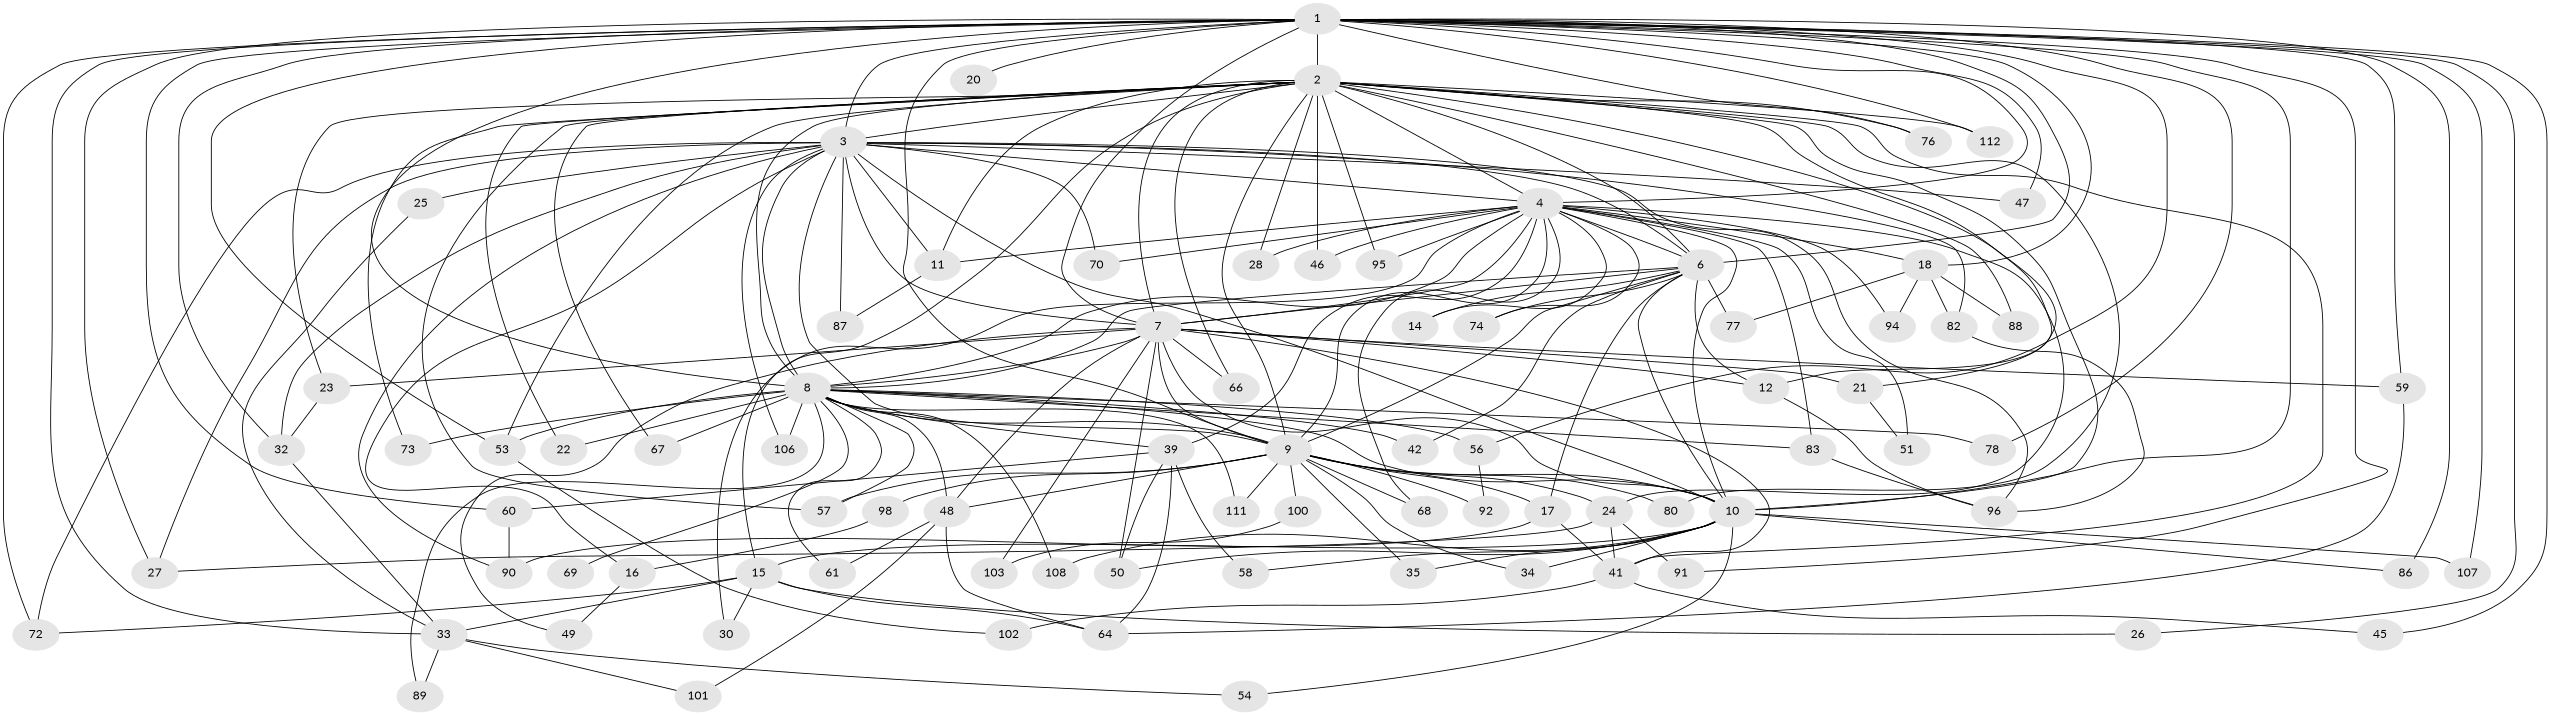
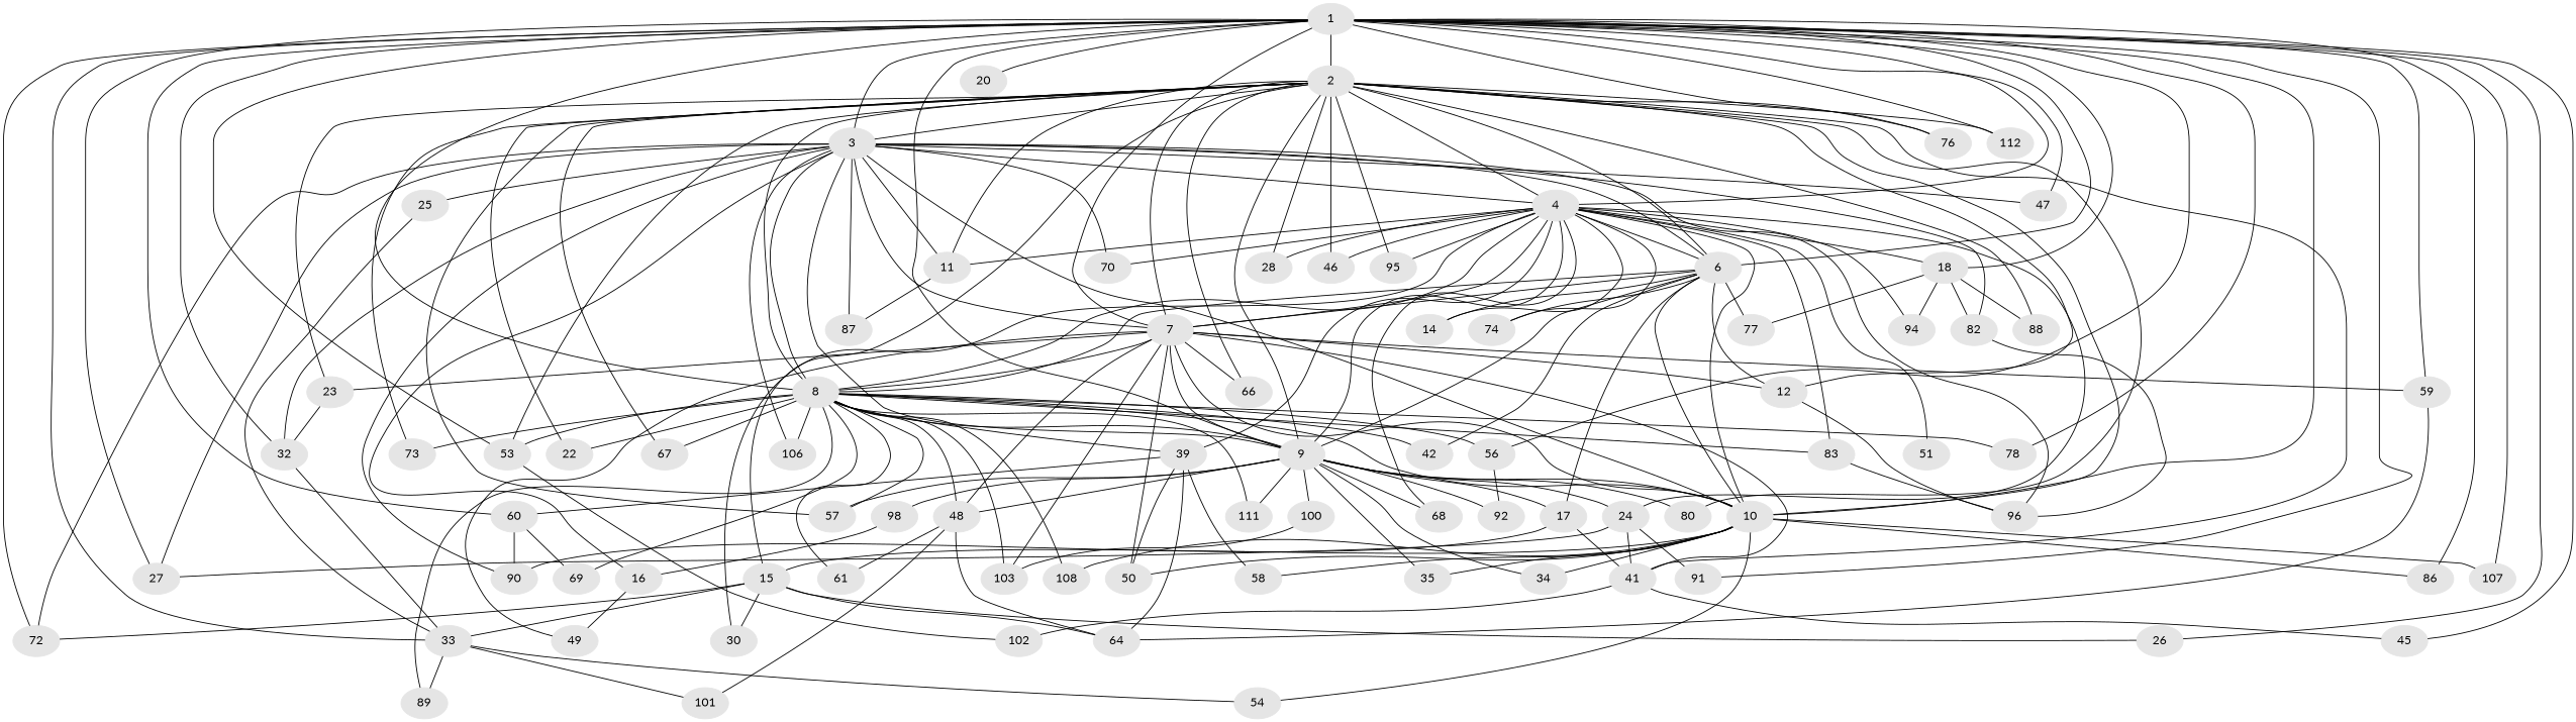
  graph {
    fontname=Lato
    node [color=gray90 fontname=Lato style=filled]
    edge [fontname=Lato]
    1 [super="+5"]
    2 [super="+62"]
    3 [super="+52"]
    4 [super="+38"]
    6 [super="+37"]
    7 [super="+85"]
    8 [super="+29"]
    9 [super="+19"]
    10 [super="+43"]
    18 [super="+65"]
    20
    26
    32 [super="+55"]
    33 [super="+36"]
    45
    47
    53 [super="+81"]
    56
    59 [super="+73"]
    60 [super="+110"]
    72 [super="+105"]
    76
    78
    86
    91
    107
    112
    27
    11 [super="+63"]
    12 [super="+31"]
    n31 [label=73]
    15
-   21
    22
    23
    28
    41 [super="+97"]
    46
    57 [super="+79"]
    66
    67
    80
    88
    95
    16
    25 [super="+71"]
    70
    82 [super="+99"]
    87
    90
    96 [super="+104"]
    106
    24 [super="+40"]
    14
    30
    39 [super="+75"]
    51
    68
    74
    83
    94
    17 [super="+44"]
    42
    77
    48 [super="+93"]
    49
    50
    103 [super="+109"]
    61
    69
    89
    108
    111
    34
    35
    92
    98
    100
    54
    58
    101
    102
    64 [super="+84"]
    1 -- 2 [weight=3]
    1 -- 3 [weight=2]
    1 -- 4 [weight=2]
    1 -- 6 [weight=2]
    1 -- 7 [weight=2]
    1 -- 8 [weight=2]
    1 -- 9 [weight=2]
    1 -- 10 [weight=2]
    1 -- 18 [weight=2]
    1 -- 20 [weight=2]
    1 -- 26
    1 -- 32
    1 -- 33
    1 -- 45
    1 -- 47
    1 -- 53
    1 -- 56
    1 -- 59
    1 -- 60 [weight=2]
    1 -- 72
    1 -- 76
    1 -- 78
    1 -- 86
    1 -- 91
    1 -- 107
    1 -- 112
    1 -- 27
    2 -- 3
    2 -- 4
    2 -- 6 [weight=2]
    2 -- 7
    2 -- 8
    2 -- 9
    2 -- 10
    2 -- 53
    2 -- 76
    2 -- 112
    2 -- 11
    2 -- 12
    2 -- n31
    2 -- 15
-   2 -- 21
    2 -- 22
    2 -- 23
    2 -- 28
    2 -- 41
    2 -- 46
    2 -- 57
    2 -- 66
    2 -- 67
    2 -- 80
    2 -- 88
    2 -- 95
    3 -- 4
    3 -- 6
    3 -- 7
    3 -- 8
    3 -- 9 [weight=2]
    3 -- 10
    3 -- 32
    3 -- 47
    3 -- 72
    3 -- 27
    3 -- 11
    3 -- 16
    3 -- 25
    3 -- 70
    3 -- 82
    3 -- 87
    3 -- 90
    3 -- 96
    3 -- 106
    4 -- 6
    4 -- 7
    4 -- 8 [weight=3]
    4 -- 9
    4 -- 10
    4 -- 18
    4 -- 11
    4 -- 28
    4 -- 46
    4 -- 95
    4 -- 70
    4 -- 24
    4 -- 14
    4 -- 30
    4 -- 39
    4 -- 51
    4 -- 68
    4 -- 74
    4 -- 83
    4 -- 94
    6 -- 7
    6 -- 8
    6 -- 9
    6 -- 10
    6 -- 12
    6 -- 14
    6 -- 74
    6 -- 17
    6 -- 42
    6 -- 77
    7 -- 8
    7 -- 9
    7 -- 10
    7 -- 59
    7 -- 12
-   7 -- 21
    7 -- 23
    7 -- 41
    7 -- 66
    7 -- 48
    7 -- 49
    7 -- 50
    7 -- 103
    8 -- 9
    8 -- 10
    8 -- 53
    8 -- 56
    8 -- 78
    8 -- n31
    8 -- 22
    8 -- 57
    8 -- 67
    8 -- 106
    8 -- 39
    8 -- 83
    8 -- 42
    8 -- 48
+   8 -- 103
    8 -- 61
    8 -- 69
    8 -- 89
    8 -- 108
    8 -- 111
    9 -- 10 [weight=2]
    9 -- 57
    9 -- 80
    9 -- 24
    9 -- 68
    9 -- 17
    9 -- 48
    9 -- 111
    9 -- 34
    9 -- 35
    9 -- 92
    9 -- 98 [weight=2]
    9 -- 100 [weight=2]
    10 -- 86
    10 -- 107
    10 -- 15
    10 -- 50
    10 -- 108
    10 -- 34
    10 -- 35
    10 -- 54
    10 -- 58
    18 -- 88
    18 -- 82
    18 -- 94
    18 -- 77
    32 -- 33
    33 -- 89
    33 -- 54
    33 -- 101
    53 -- 102
    56 -- 92
    59 -- 64
    60 -- 90
+   60 -- 69
    11 -- 87
    12 -- 96
    15 -- 26
    15 -- 33
    15 -- 72
    15 -- 30
    15 -- 64
-   21 -- 51
    23 -- 32
    41 -- 45
    41 -- 102
    16 -- 49
    25 -- 33
    82 -- 96
    24 -- 91
    24 -- 27
    24 -- 41
    39 -- 60
    39 -- 50
    39 -- 58
    39 -- 64
    83 -- 96
    17 -- 41
    17 -- 90
    48 -- 61
    48 -- 101
    48 -- 64
    98 -- 16
    100 -- 103
  }
